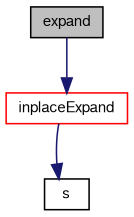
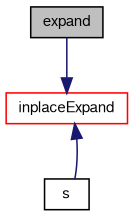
  digraph {
    rankdir=TB
    node [color=black fontname=FreeSans fontsize=10 shape=record]
    edge [color=midnightblue fontname=FreeSans fontsize=10 labelfontname=FreeSans labelfontsize=10 style=solid]
    n1 [fillcolor=grey75 fontcolor=black height=0.2 label=expand style=filled width=0.4]
    n2 [color=red height=0.2 label=inplaceExpand width=0.4]
    n3 [height=0.2 label=s width=0.4]
    n1 -> n2
-   n2 -> n3
+   n3 -> n2
  }
